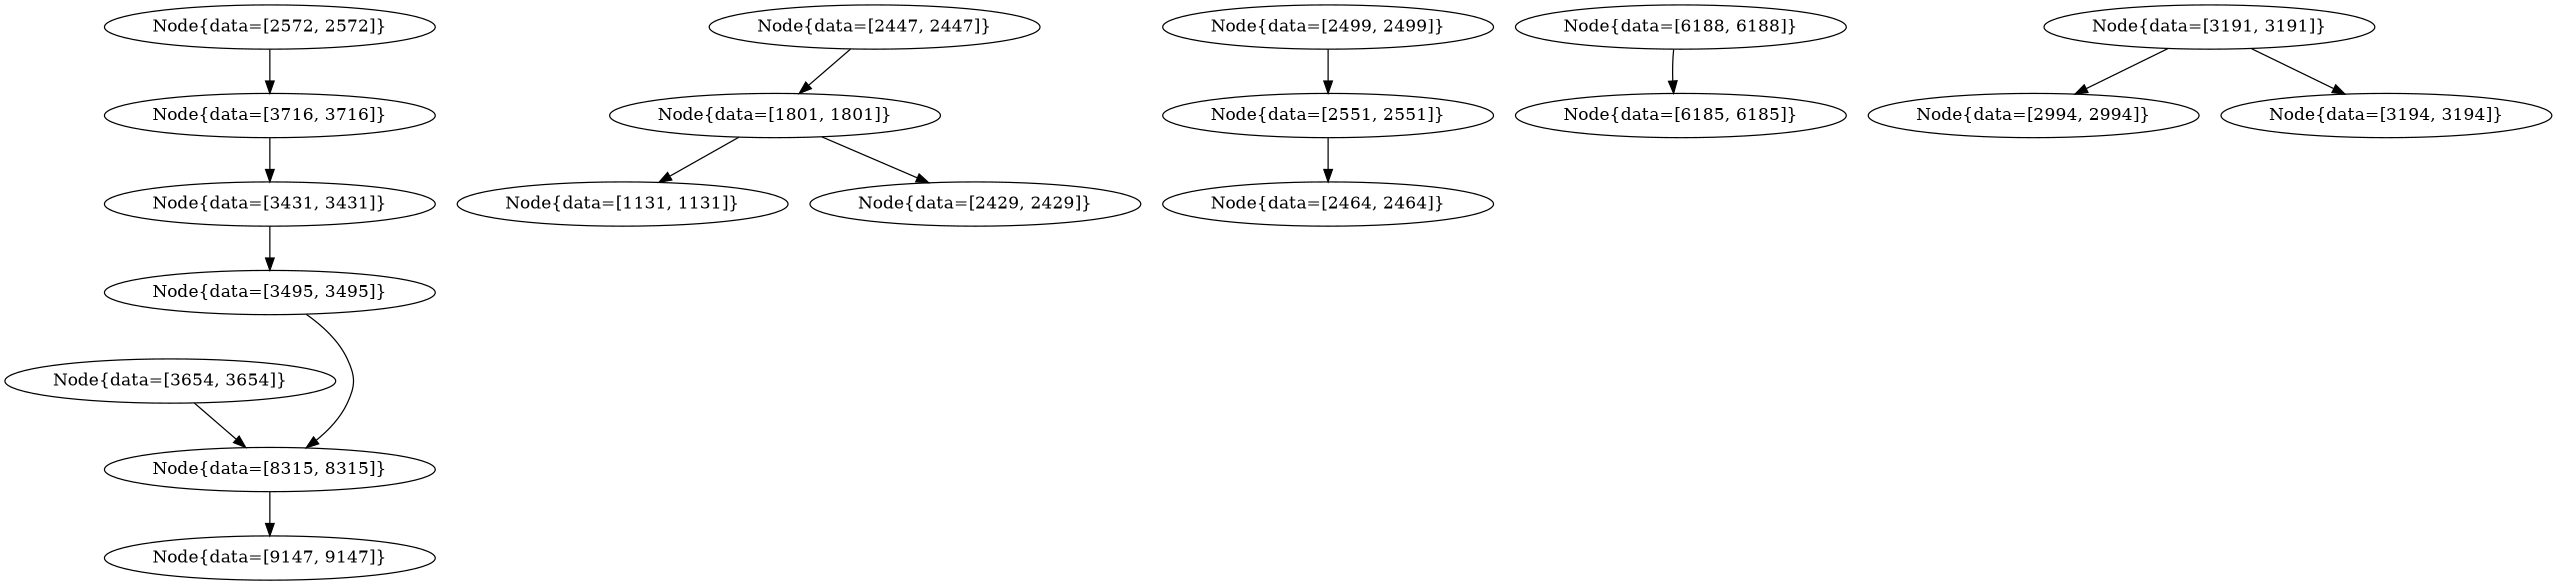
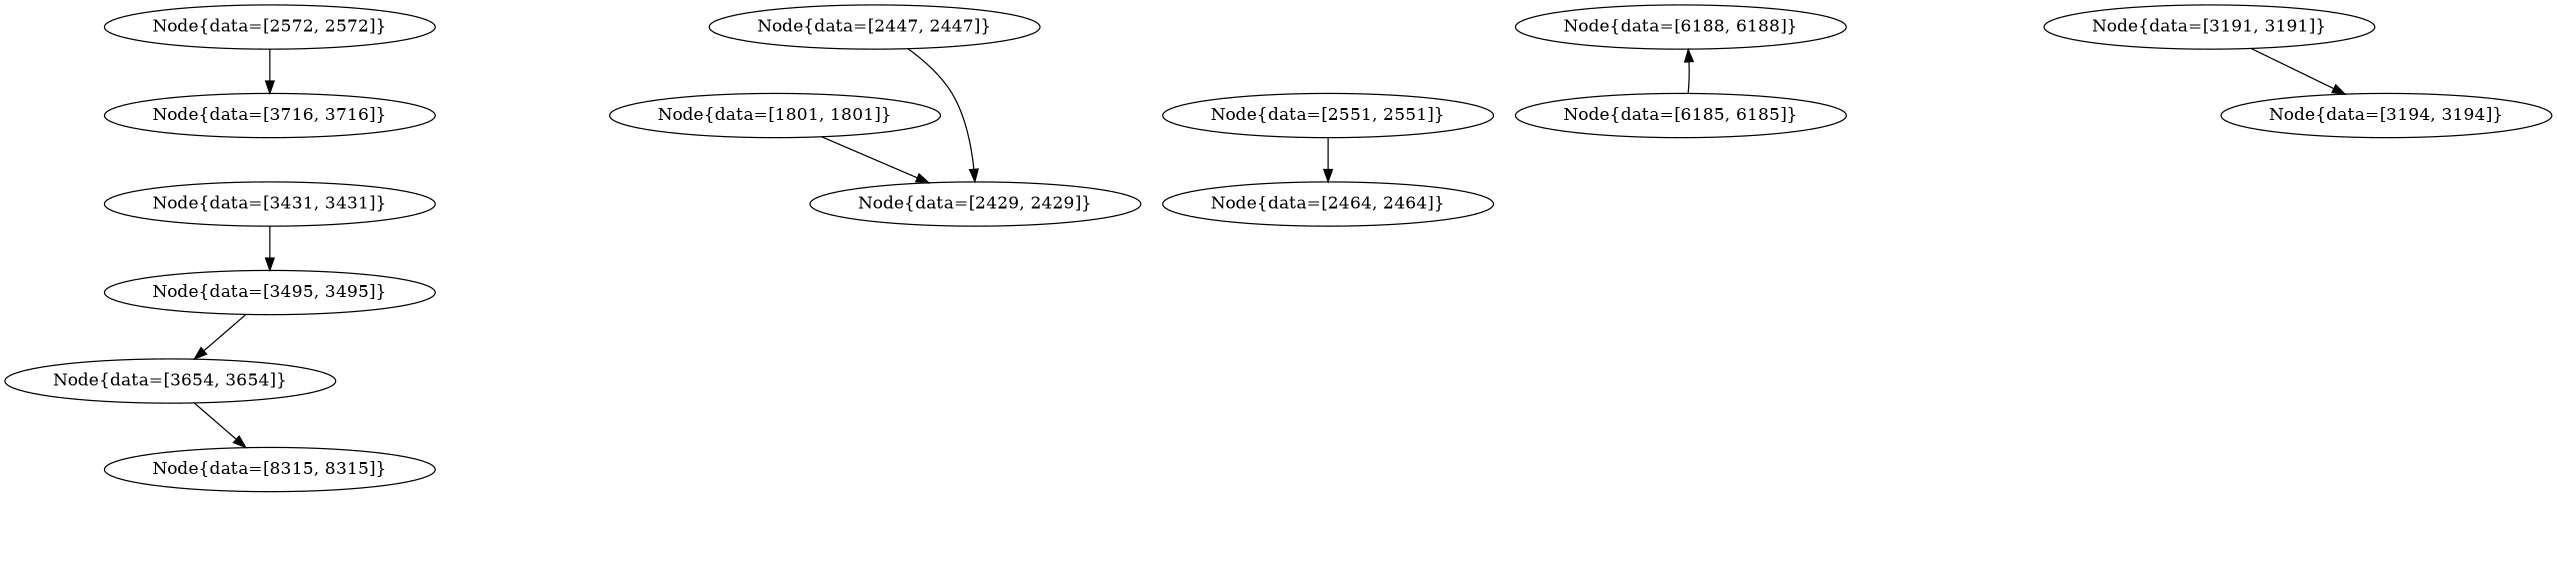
  digraph {
    n1 [label="Node{data=[2572, 2572]}"]
    n2 [label="Node{data=[3716, 3716]}"]
    n3 [label="Node{data=[2447, 2447]}"]
    n4 [label="Node{data=[1801, 1801]}"]
    n5 [label="Node{data=[3431, 3431]}"]
-   n6 [label="Node{data=[1131, 1131]}"]
    n7 [label="Node{data=[2429, 2429]}"]
-   n8 [label="Node{data=[2499, 2499]}"]
    n9 [label="Node{data=[2551, 2551]}"]
    n10 [label="Node{data=[2464, 2464]}"]
    n11 [label="Node{data=[3495, 3495]}"]
    n12 [label="Node{data=[6188, 6188]}"]
    n13 [label="Node{data=[6185, 6185]}"]
    n14 [label="Node{data=[3191, 3191]}"]
-   n15 [label="Node{data=[2994, 2994]}"]
    n16 [label="Node{data=[3194, 3194]}"]
    n17 [label="Node{data=[3654, 3654]}"]
    n18 [label="Node{data=[8315, 8315]}"]
-   n19 [label="Node{data=[9147, 9147]}"]
    n1 -> n2
-   n2 -> n5
-   n3 -> n4
-   n4 -> n6
+   n3 -> n7
    n4 -> n7
    n5 -> n11
-   n8 -> n9
    n9 -> n10
-   n11 -> n18
-   n12 -> n13
-   n14 -> n15
+   n11 -> n17
+   n13 -> n12
    n14 -> n16
    n17 -> n18
-   n18 -> n19
  }
